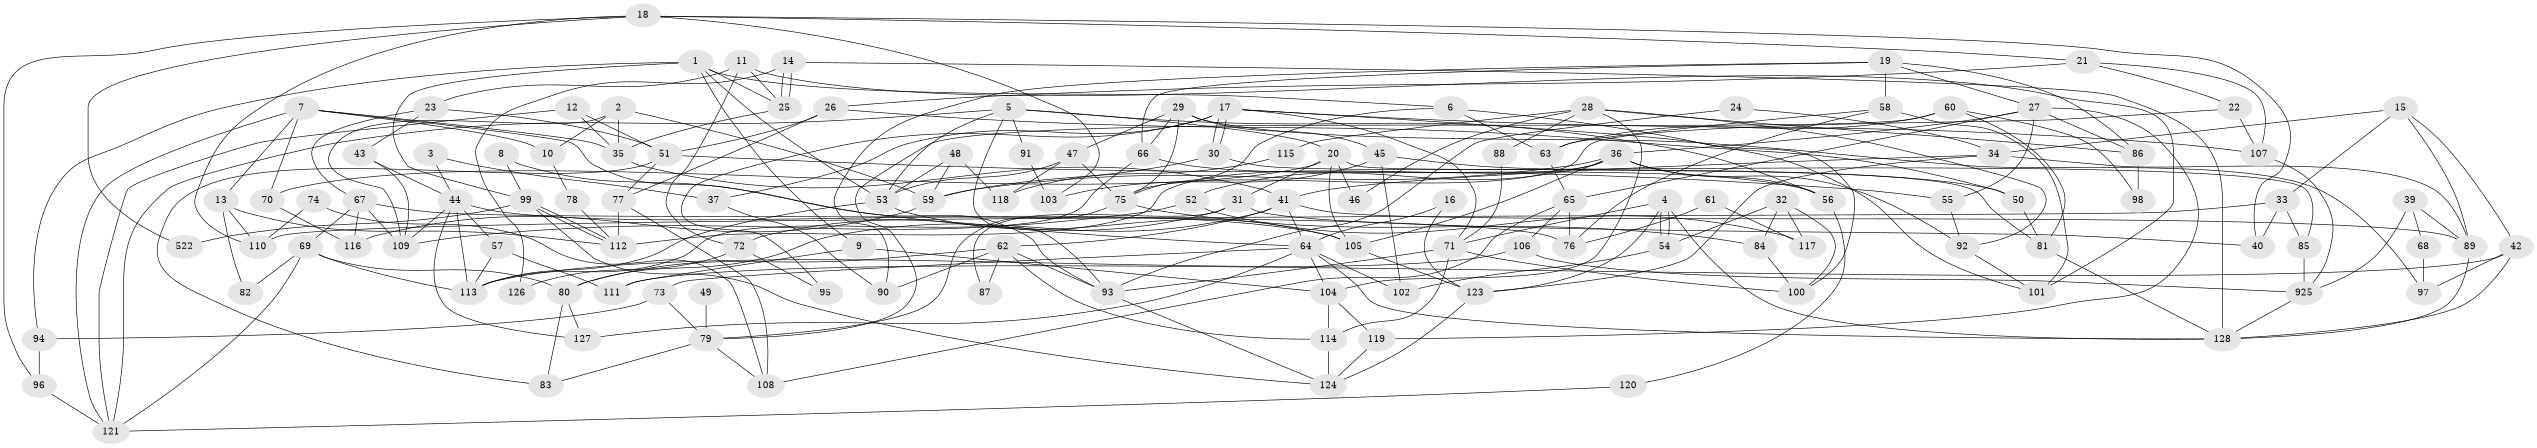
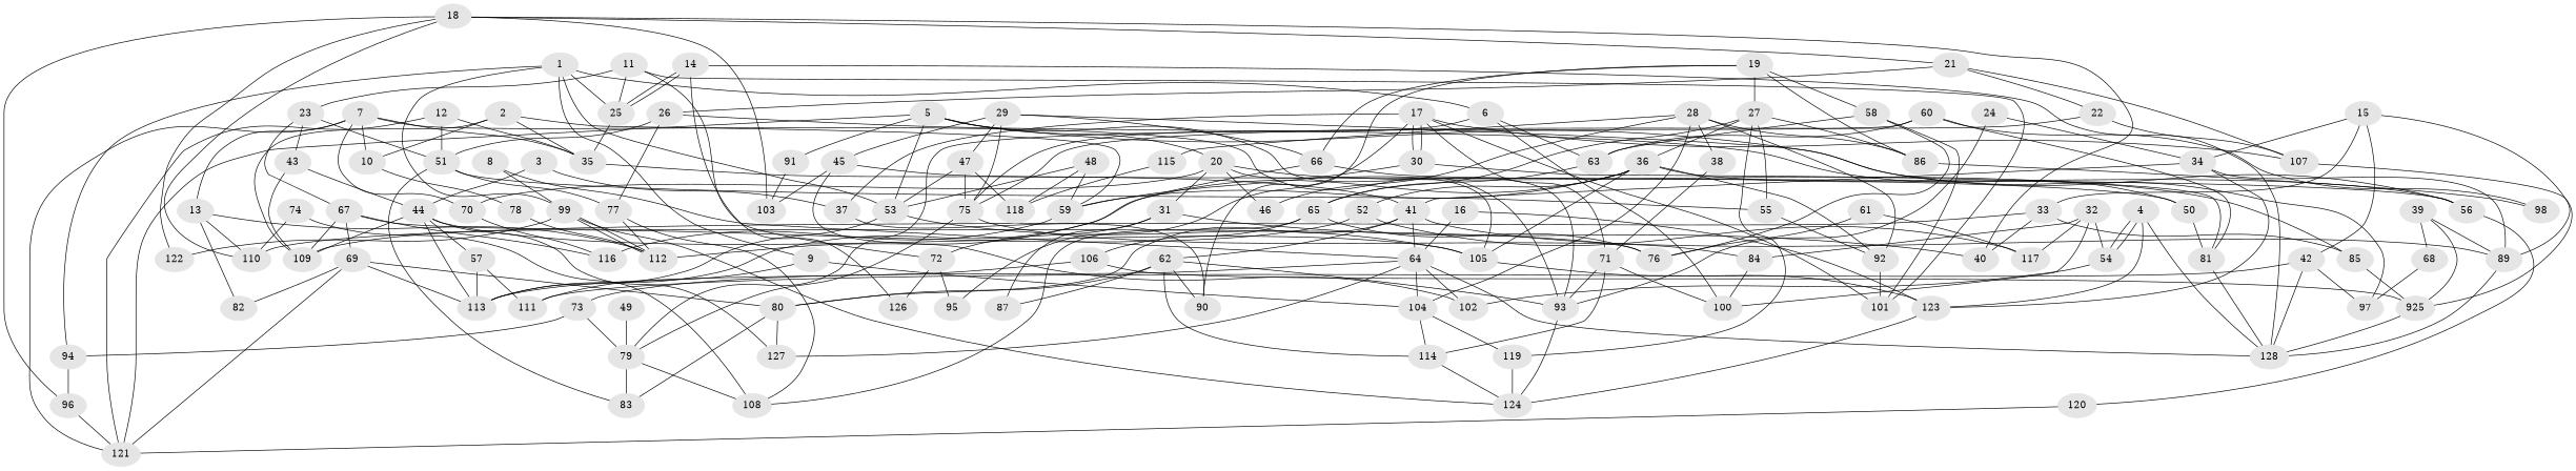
  graph {
    node [color=gray90 style=filled]
    1
    6
    9
    25
    53
    94
    99
    63
    75
    100
    104
    111
    35
    105
    113
    96
    112
-   122 [label=522]
+   122
    124
    2
    10
    59
    109
    78
    41
    116
    3
    37
    44
    90
    57
    127
    4
    54
    71
    123
    128
    102
    93
    114
    5
    20
    56
    91
    121
    70
    31
    46
    85
    120
    103
    65
    84
    79
    7
    13
    82
    110
    8
    64
    73
    119
    11
    23
    72
    101
    51
    43
    67
    126
    95
    12
    77
    55
    83
    14
    15
    33
    34
    42
    89
    40
    97
    16
    17
    30
    107
    81
    n89 [label=925]
    18
    21
    22
    26
    19
    27
    58
    66
    86
    36
    76
    98
    87
    50
    69
    24
    108
    92
    52
    106
    28
-   38 [label=88]
+   38
    115
    118
    29
    45
    47
    32
    117
    62
    80
    39
    68
    48
    49
    60
    61
    74
    1 -- 6
    1 -- 9
    1 -- 25
    1 -- 53
    1 -- 94
    1 -- 99
    6 -- 63
    6 -- 75
    6 -- 100
    9 -- 104
    9 -- 111
    25 -- 35
    53 -- 105
    53 -- 113
    94 -- 96
    99 -- 112
    99 -- 112
    99 -- 122
    99 -- 124
    63 -- 65
    75 -- 84
    75 -- 79
    104 -- 114
    104 -- 119
    35 -- 41
    105 -- 123
    96 -- 121
    2 -- 35
    2 -- 10
    2 -- 59
    2 -- 109
    10 -- 78
    59 -- 116
    78 -- 112
    41 -- 64
    41 -- 89
    41 -- 62
    41 -- 80
    3 -- 37
    3 -- 44
    37 -- 90
    44 -- 105
    44 -- 113
    44 -- 109
    44 -- 57
    44 -- 127
    57 -- 111
    57 -- 113
    4 -- 54
    4 -- 54
-   4 -- 71
    4 -- 123
    4 -- 128
    54 -- 102
    71 -- 100
    71 -- 93
    71 -- 114
    123 -- 124
    93 -- 124
    114 -- 124
    5 -- 53
    5 -- 93
    5 -- 20
    5 -- 56
    5 -- 91
    5 -- 121
    20 -- 105
    20 -- 70
    20 -- 31
    20 -- 46
    20 -- 85
    56 -- 120
    91 -- 103
    70 -- 116
    31 -- 72
    31 -- 40
    31 -- 87
    85 -- n89
    120 -- 121
    65 -- 76
    65 -- 108
    65 -- 106
    84 -- 100
    79 -- 83
    79 -- 108
    7 -- 35
    7 -- 10
    7 -- 93
    7 -- 121
    7 -- 70
    7 -- 13
    13 -- 112
    13 -- 82
    13 -- 110
    8 -- 99
    8 -- 64
    64 -- 104
    64 -- 127
    64 -- 128
    64 -- 102
    64 -- 73
    73 -- 94
    73 -- 79
    119 -- 124
    11 -- 25
    11 -- 23
    11 -- 72
    11 -- 101
    23 -- 51
    23 -- 43
    23 -- 67
    72 -- 126
    72 -- 95
    51 -- 77
    51 -- 55
    51 -- 83
    43 -- 109
    43 -- 44
    67 -- 109
    67 -- 116
    67 -- 76
    67 -- 69
    12 -- 35
    12 -- 121
    12 -- 51
    77 -- 112
    77 -- 108
    55 -- 92
    14 -- 25
    14 -- 25
    14 -- 128
    14 -- 126
    15 -- 33
    15 -- 34
    15 -- 42
    15 -- 89
    33 -- 85
    33 -- 110
    33 -- 40
    34 -- 41
    34 -- 123
    34 -- 89
    42 -- 111
    42 -- 128
    42 -- 97
    89 -- 128
    16 -- 123
    16 -- 64
    17 -- 37
    17 -- 71
    17 -- 101
    17 -- 95
    17 -- 30
    17 -- 30
    17 -- 107
    30 -- 59
    30 -- 81
    107 -- n89
    81 -- 128
    n89 -- 128
    18 -- 96
    18 -- 122
    18 -- 103
    18 -- 110
    18 -- 40
    18 -- 21
    21 -- 107
    21 -- 22
    21 -- 26
    22 -- 75
    22 -- 107
    26 -- 51
    26 -- 77
    26 -- 50
    19 -- 90
    19 -- 27
    19 -- 58
    19 -- 66
    19 -- 86
    27 -- 65
    27 -- 119
    27 -- 55
    27 -- 86
    27 -- 36
    58 -- 63
    58 -- 101
    58 -- 76
    66 -- 113
    66 -- 56
    86 -- 98
    36 -- 105
    36 -- 112
    36 -- 59
    36 -- 56
    36 -- 92
    36 -- 52
    50 -- 81
    69 -- 113
    69 -- 121
    69 -- 82
    69 -- 80
    24 -- 93
    24 -- 34
    92 -- 101
    52 -- 109
    52 -- 117
    106 -- 113
    106 -- n89
    28 -- 104
    28 -- 46
    28 -- 86
    28 -- 92
    28 -- 38
    28 -- 115
    38 -- 71
    115 -- 118
    29 -- 75
    29 -- 97
    29 -- 66
    29 -- 45
    29 -- 47
    45 -- 102
    45 -- 103
    45 -- 50
    47 -- 53
    47 -- 75
    47 -- 118
    32 -- 100
    32 -- 54
    32 -- 84
    32 -- 117
    62 -- 90
    62 -- 93
    62 -- 114
    62 -- 87
    62 -- 80
    80 -- 127
    80 -- 83
    39 -- 89
    39 -- n89
    39 -- 68
    68 -- 97
    48 -- 53
    48 -- 59
    48 -- 118
    49 -- 79
    60 -- 63
    60 -- 79
    60 -- 81
    60 -- 98
    61 -- 76
    61 -- 117
    74 -- 110
    74 -- 108
  }
